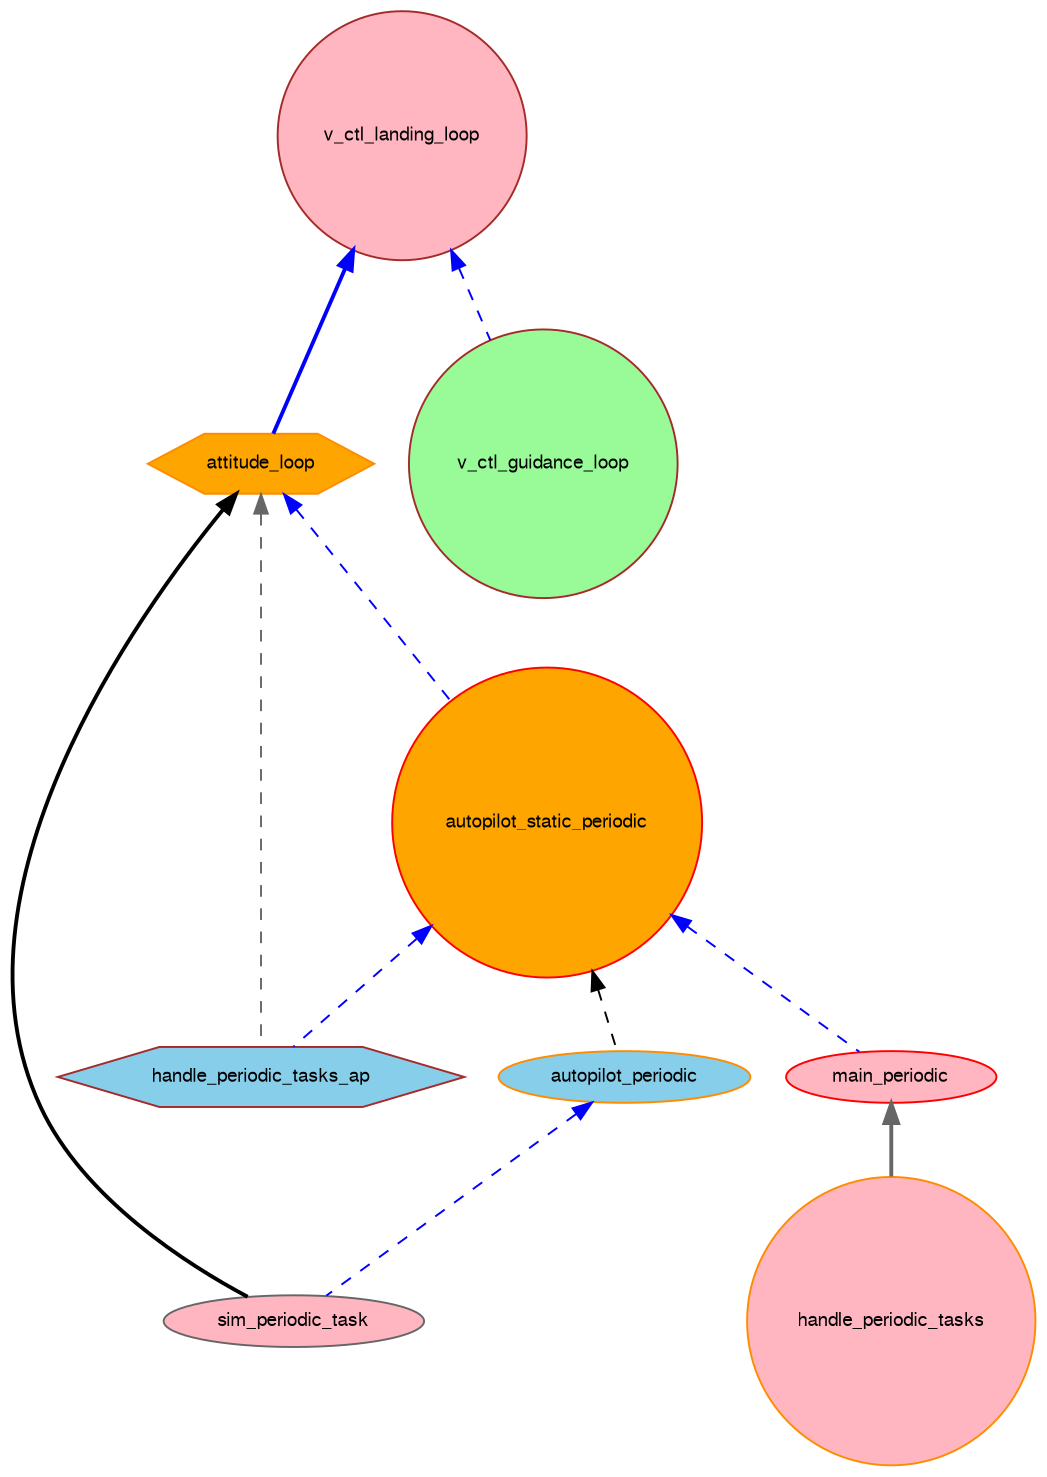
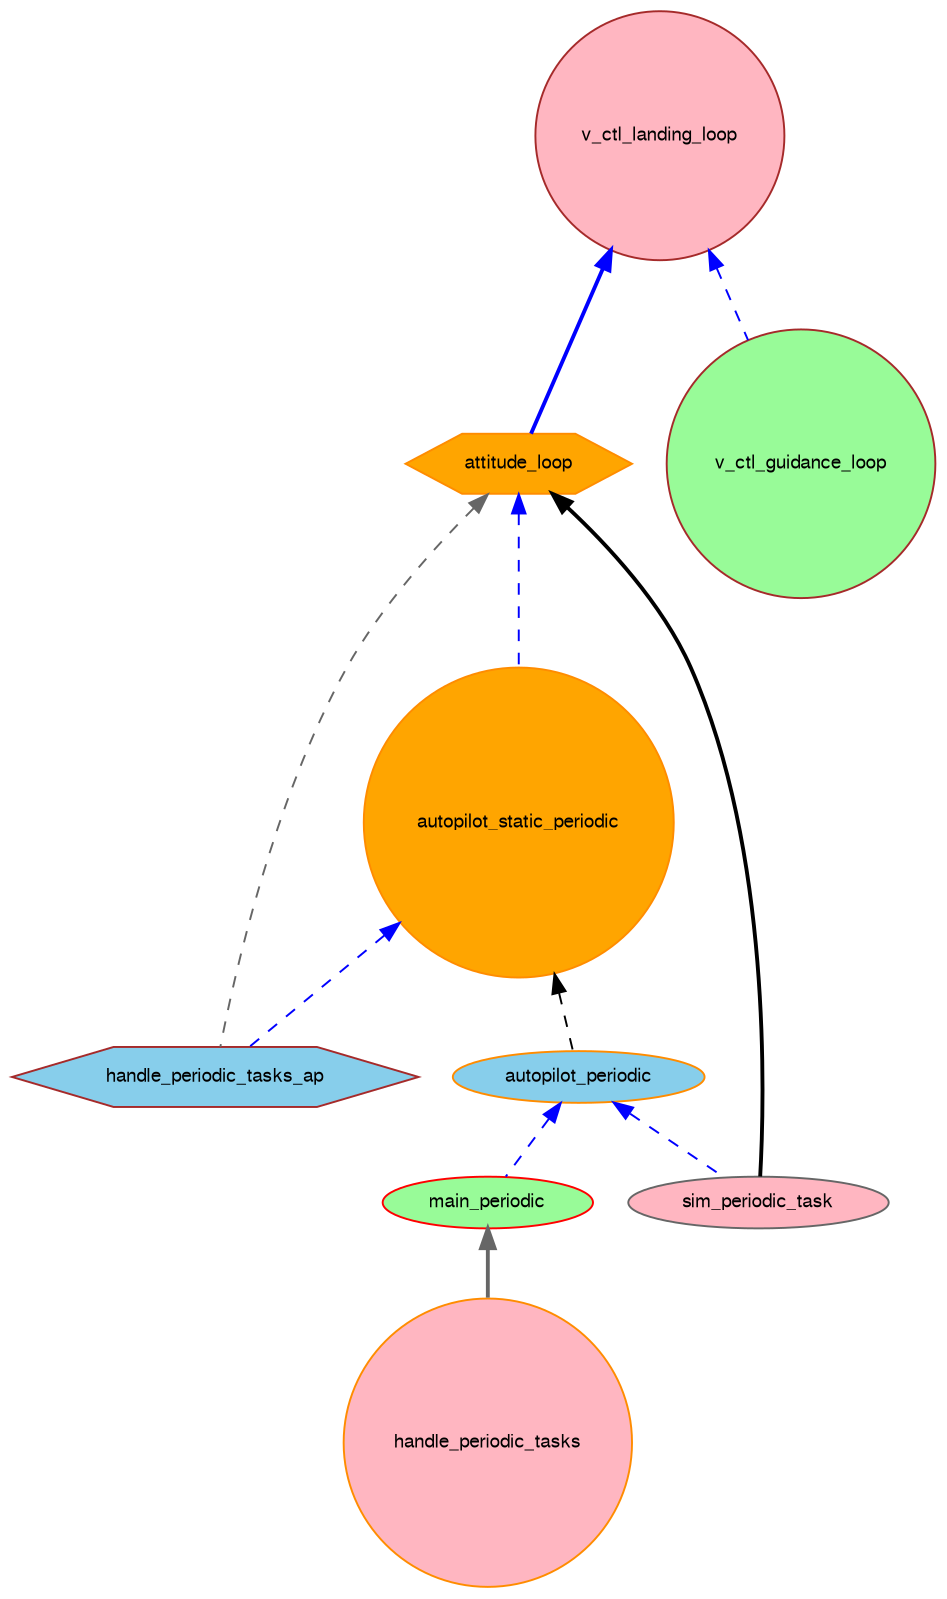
  digraph {
    rankdir=TB
    node [color=brown fillcolor=lightpink fontname=FreeSans fontsize=10 shape=circle style=filled]
    edge [color=blue dir=back fontname=FreeSans fontsize=10 labelfontname=FreeSans labelfontsize=10 style=dashed]
    n1 [fontcolor=black height=0.2 label=v_ctl_landing_loop width=0.4]
    n2 [color=darkorange fillcolor=orange height=0.2 label=attitude_loop shape=hexagon width=0.4]
    n3 [fillcolor=palegreen height=0.2 label=v_ctl_guidance_loop width=0.4]
-   n4 [color=red fillcolor=orange height=0.2 label=autopilot_static_periodic width=0.4]
+   n4 [color=darkorange fillcolor=orange height=0.2 label=autopilot_static_periodic width=0.4]
    n5 [fillcolor=skyblue height=0.2 label=handle_periodic_tasks_ap shape=hexagon width=0.4]
    n6 [color=gray40 height=0.2 label=sim_periodic_task shape=ellipse width=0.4]
    n7 [color=darkorange fillcolor=skyblue height=0.2 label=autopilot_periodic shape=ellipse width=0.4]
-   n8 [color=red height=0.2 label=main_periodic shape=ellipse width=0.4]
+   n8 [color=red fillcolor=palegreen height=0.2 label=main_periodic shape=ellipse width=0.4]
    n9 [color=darkorange height=0.2 label=handle_periodic_tasks width=0.4]
    n1 -> n2 [style=bold]
    n1 -> n3
    n2 -> n4
    n2 -> n5 [color=gray40]
    n2 -> n6 [color=black style=bold]
    n4 -> n5
    n4 -> n7 [color=black]
    n7 -> n6
-   n4 -> n8
+   n7 -> n8
    n8 -> n9 [color=gray40 style=bold]
  }
